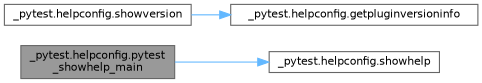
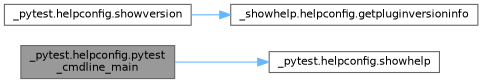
  digraph {
    rankdir=LR
    node [color=grey40 fillcolor=white fontname=Helvetica fontsize=10 shape=box style=filled]
    edge [color=steelblue1 fontname=Helvetica fontsize=10 labelfontname=Helvetica labelfontsize=10 style=solid]
-   n1 [color=gray40 fillcolor=grey60 fontcolor=black height=0.2 label="_pytest.helpconfig.pytest\l_showhelp_main" width=0.4]
+   n1 [color=gray40 fillcolor=grey60 fontcolor=black height=0.2 label="_pytest.helpconfig.pytest\l_cmdline_main" width=0.4]
    n2 [height=0.2 label="_pytest.helpconfig.showhelp" width=0.4]
    n3 [height=0.2 label="_pytest.helpconfig.showversion" width=0.4]
-   n4 [height=0.2 label="_pytest.helpconfig.getpluginversioninfo" width=0.4]
+   n4 [height=0.2 label="_showhelp.helpconfig.getpluginversioninfo" width=0.4]
    n1 -> n2
    n3 -> n4
  }
